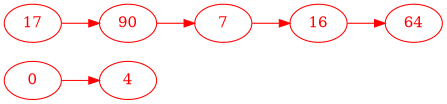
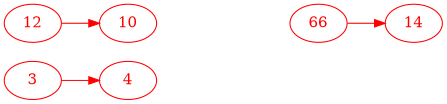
  digraph {
    rankdir=LR
    node [color=red fontcolor=red]
    edge [color=red]
-   0
+   0 [label=3]
    4
-   7
-   16
-   14 [label=64]
-   12 [label=17]
-   10 [label=90]
+   16 [label=66]
+   14
+   12
+   10
    0 -> 4
-   7 -> 16
    16 -> 14
    12 -> 10
-   10 -> 7
  }
